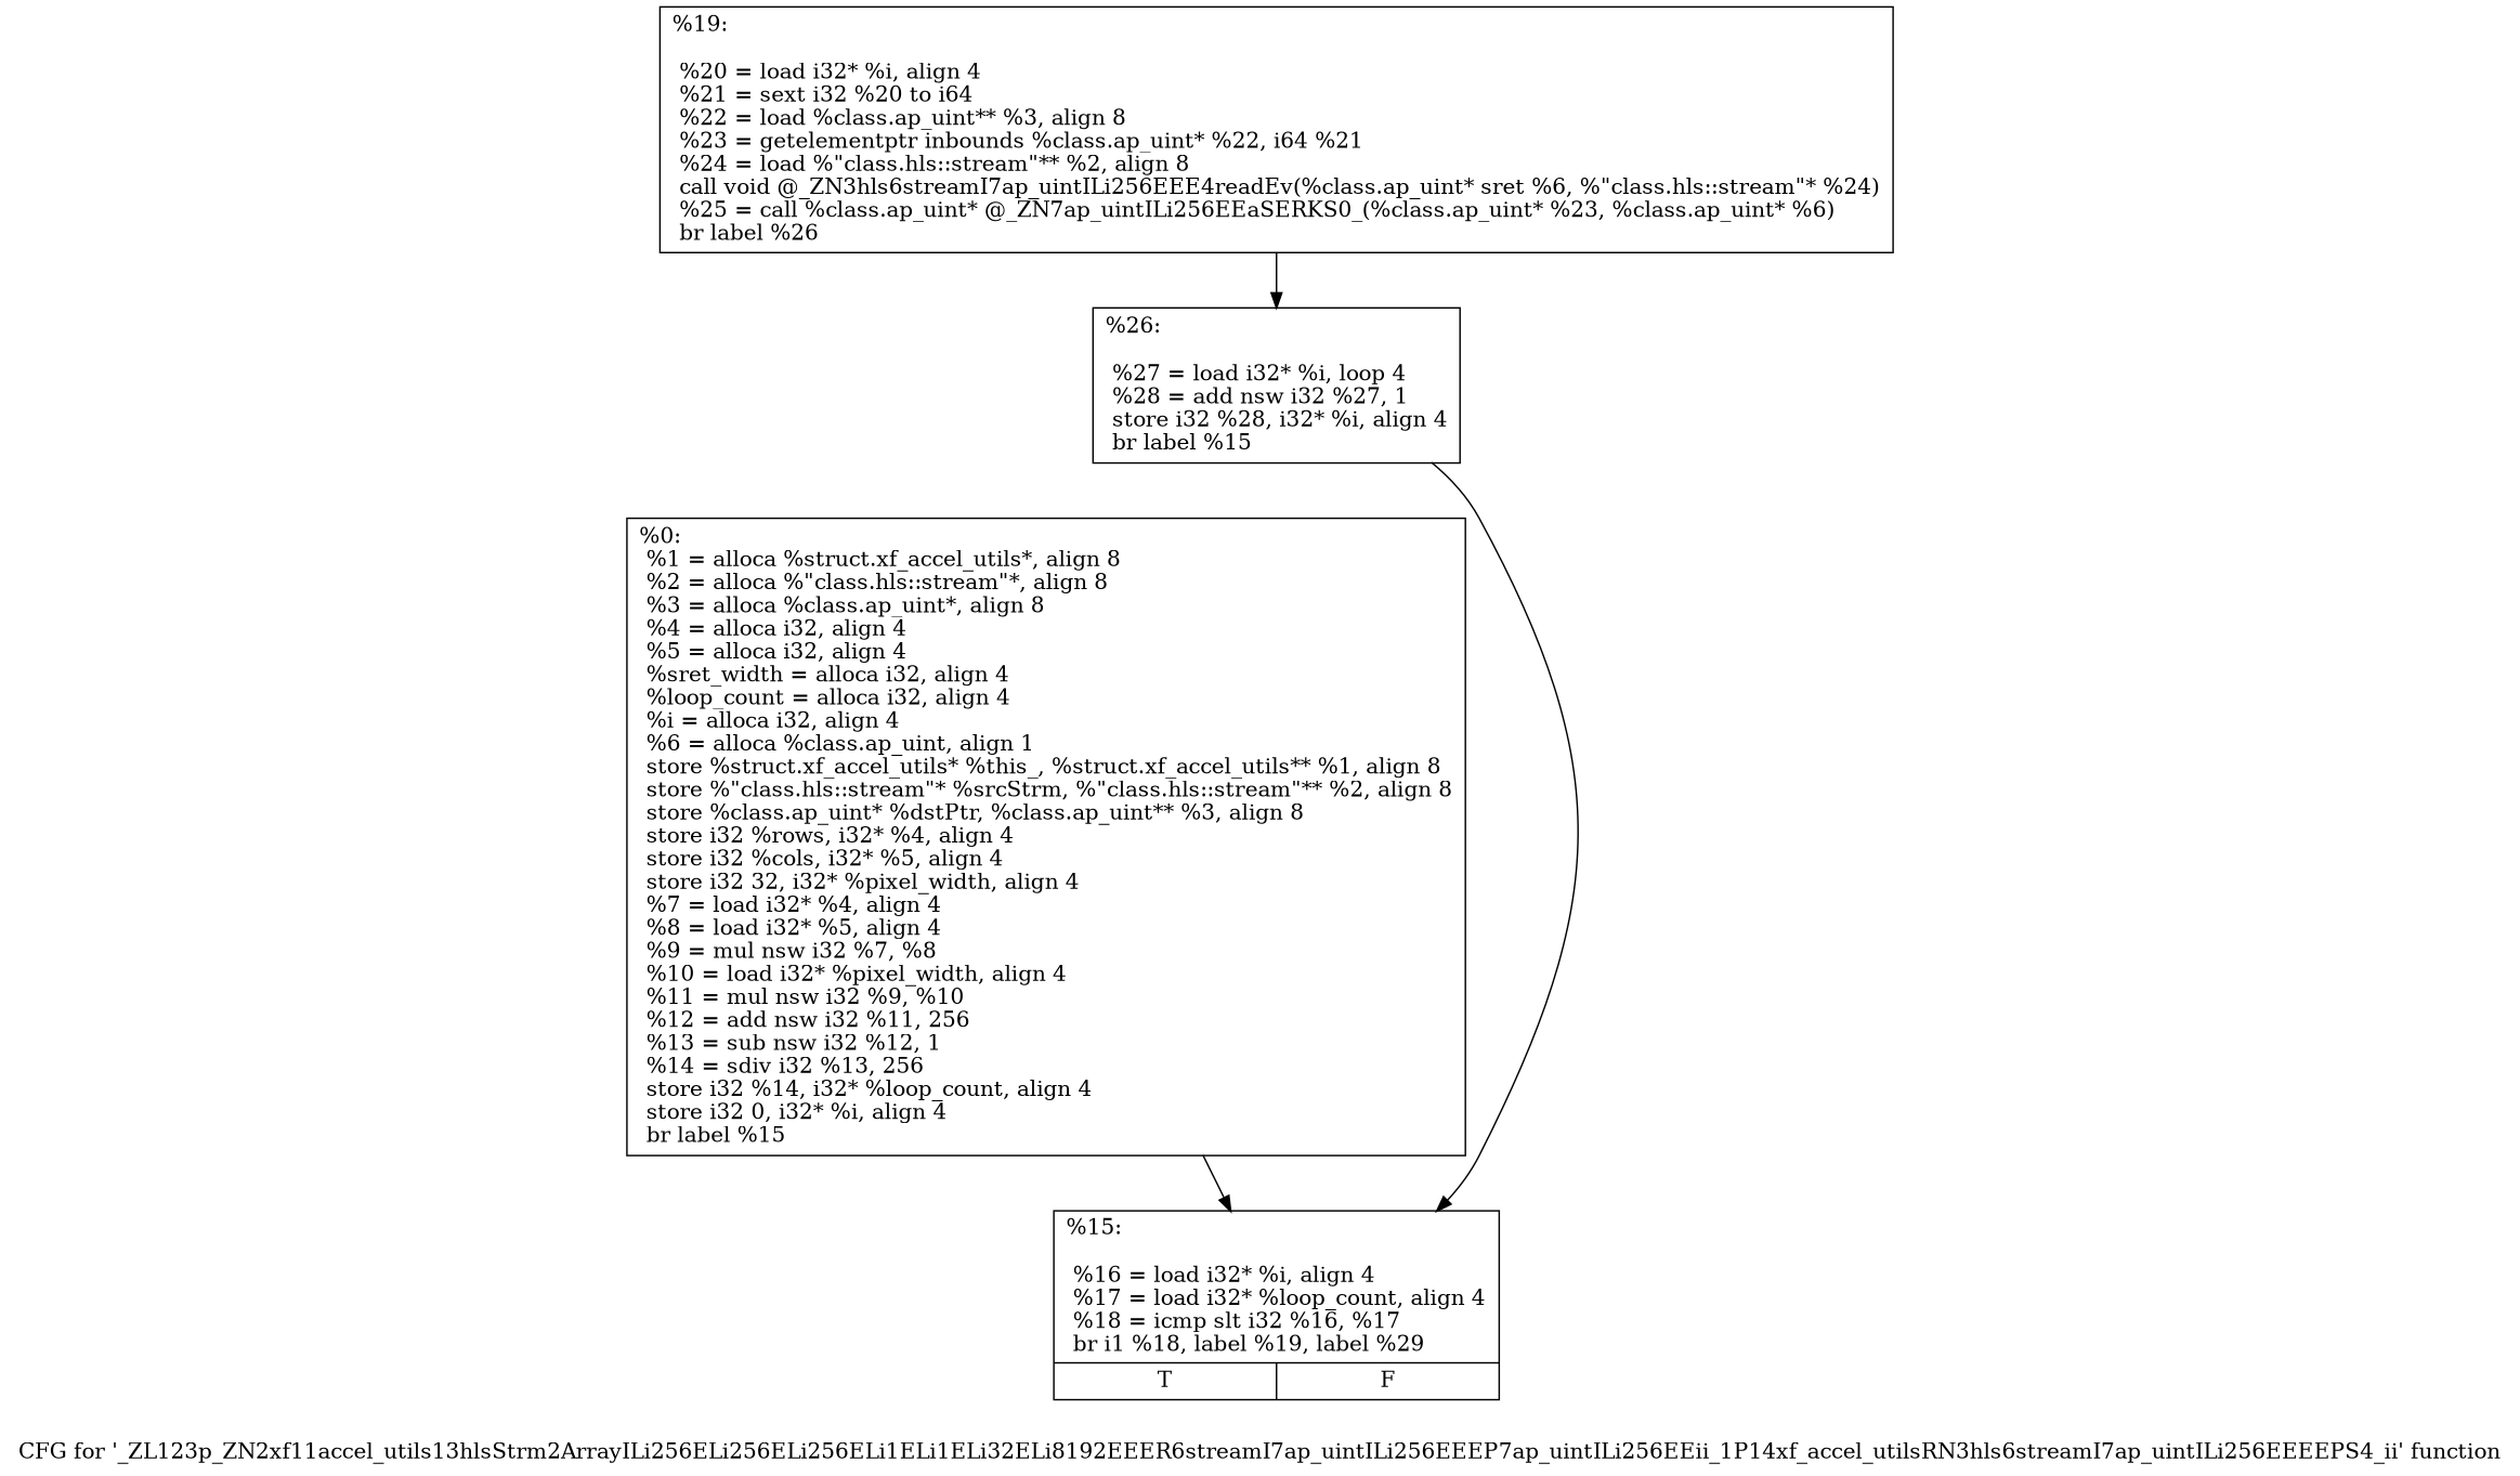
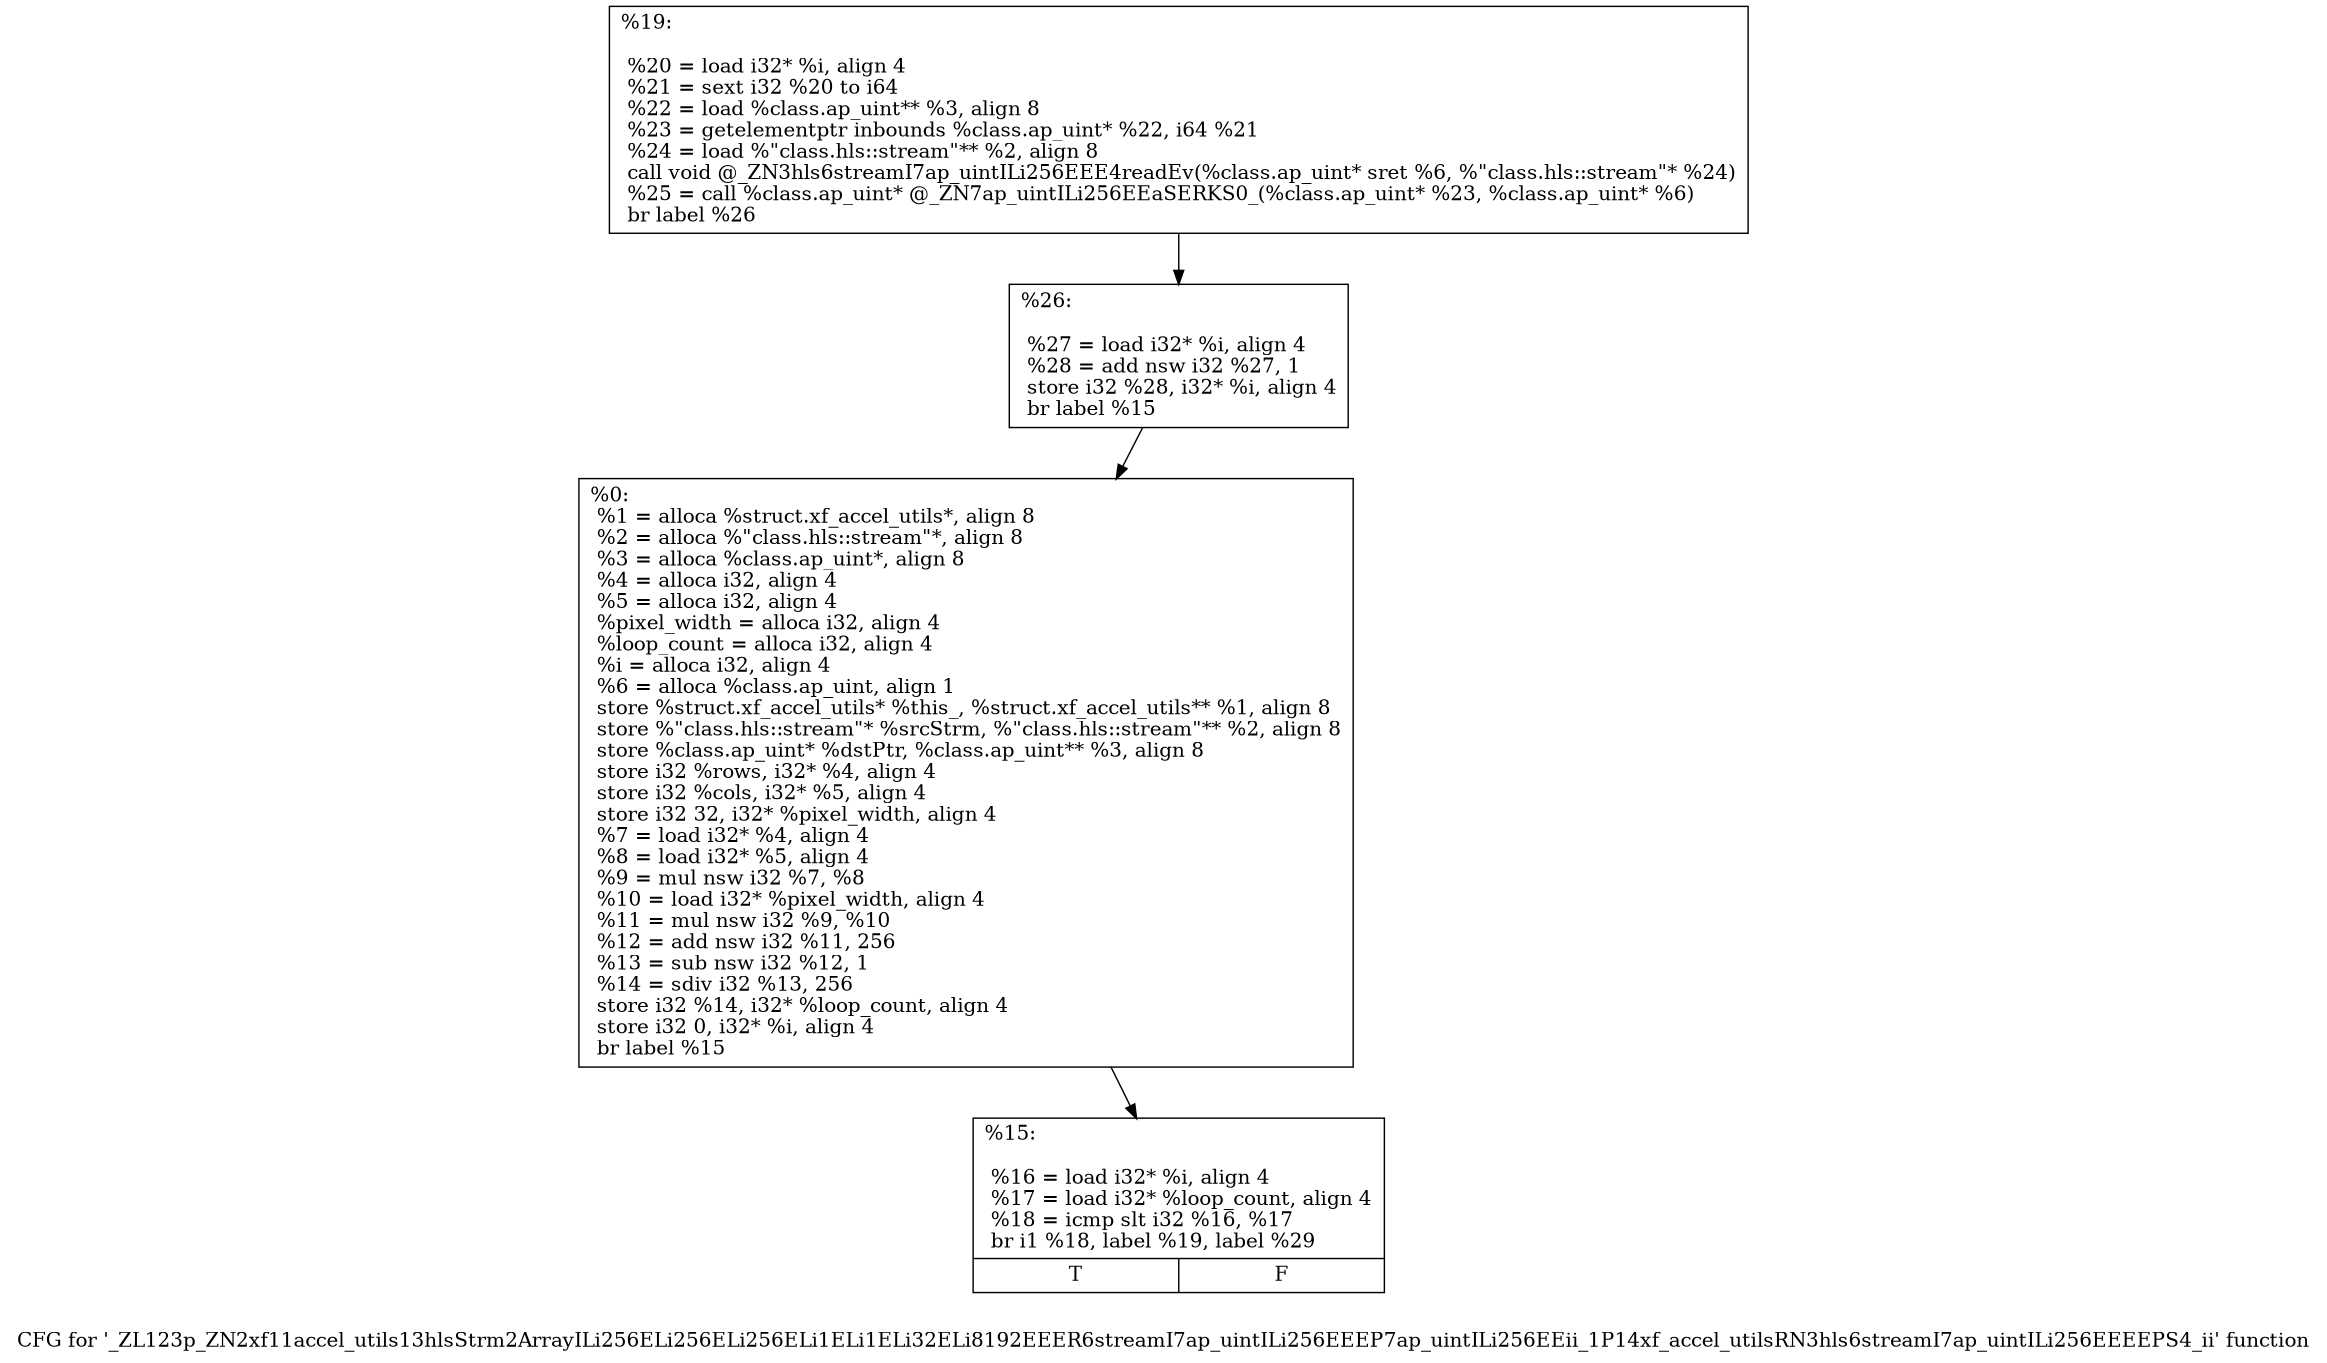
  digraph {
    label="CFG for '_ZL123p_ZN2xf11accel_utils13hlsStrm2ArrayILi256ELi256ELi256ELi1ELi1ELi32ELi8192EEER6streamI7ap_uintILi256EEEP7ap_uintILi256EEii_1P14xf_accel_utilsRN3hls6streamI7ap_uintILi256EEEEPS4_ii' function"
    node [shape=record]
-   n1 [label="{%0:\l  %1 = alloca %struct.xf_accel_utils*, align 8\l  %2 = alloca %\"class.hls::stream\"*, align 8\l  %3 = alloca %class.ap_uint*, align 8\l  %4 = alloca i32, align 4\l  %5 = alloca i32, align 4\l  %sret_width = alloca i32, align 4\l  %loop_count = alloca i32, align 4\l  %i = alloca i32, align 4\l  %6 = alloca %class.ap_uint, align 1\l  store %struct.xf_accel_utils* %this_, %struct.xf_accel_utils** %1, align 8\l  store %\"class.hls::stream\"* %srcStrm, %\"class.hls::stream\"** %2, align 8\l  store %class.ap_uint* %dstPtr, %class.ap_uint** %3, align 8\l  store i32 %rows, i32* %4, align 4\l  store i32 %cols, i32* %5, align 4\l  store i32 32, i32* %pixel_width, align 4\l  %7 = load i32* %4, align 4\l  %8 = load i32* %5, align 4\l  %9 = mul nsw i32 %7, %8\l  %10 = load i32* %pixel_width, align 4\l  %11 = mul nsw i32 %9, %10\l  %12 = add nsw i32 %11, 256\l  %13 = sub nsw i32 %12, 1\l  %14 = sdiv i32 %13, 256\l  store i32 %14, i32* %loop_count, align 4\l  store i32 0, i32* %i, align 4\l  br label %15\l}"]
+   n1 [label="{%0:\l  %1 = alloca %struct.xf_accel_utils*, align 8\l  %2 = alloca %\"class.hls::stream\"*, align 8\l  %3 = alloca %class.ap_uint*, align 8\l  %4 = alloca i32, align 4\l  %5 = alloca i32, align 4\l  %pixel_width = alloca i32, align 4\l  %loop_count = alloca i32, align 4\l  %i = alloca i32, align 4\l  %6 = alloca %class.ap_uint, align 1\l  store %struct.xf_accel_utils* %this_, %struct.xf_accel_utils** %1, align 8\l  store %\"class.hls::stream\"* %srcStrm, %\"class.hls::stream\"** %2, align 8\l  store %class.ap_uint* %dstPtr, %class.ap_uint** %3, align 8\l  store i32 %rows, i32* %4, align 4\l  store i32 %cols, i32* %5, align 4\l  store i32 32, i32* %pixel_width, align 4\l  %7 = load i32* %4, align 4\l  %8 = load i32* %5, align 4\l  %9 = mul nsw i32 %7, %8\l  %10 = load i32* %pixel_width, align 4\l  %11 = mul nsw i32 %9, %10\l  %12 = add nsw i32 %11, 256\l  %13 = sub nsw i32 %12, 1\l  %14 = sdiv i32 %13, 256\l  store i32 %14, i32* %loop_count, align 4\l  store i32 0, i32* %i, align 4\l  br label %15\l}"]
    n2 [label="{%15:\l\l  %16 = load i32* %i, align 4\l  %17 = load i32* %loop_count, align 4\l  %18 = icmp slt i32 %16, %17\l  br i1 %18, label %19, label %29\l|{<s0>T|<s1>F}}"]
    n3 [label="{%19:\l\l  %20 = load i32* %i, align 4\l  %21 = sext i32 %20 to i64\l  %22 = load %class.ap_uint** %3, align 8\l  %23 = getelementptr inbounds %class.ap_uint* %22, i64 %21\l  %24 = load %\"class.hls::stream\"** %2, align 8\l  call void @_ZN3hls6streamI7ap_uintILi256EEE4readEv(%class.ap_uint* sret %6, %\"class.hls::stream\"* %24)\l  %25 = call %class.ap_uint* @_ZN7ap_uintILi256EEaSERKS0_(%class.ap_uint* %23, %class.ap_uint* %6)\l  br label %26\l}"]
-   n4 [label="{%26:\l\l  %27 = load i32* %i, loop 4\l  %28 = add nsw i32 %27, 1\l  store i32 %28, i32* %i, align 4\l  br label %15\l}"]
+   n4 [label="{%26:\l\l  %27 = load i32* %i, align 4\l  %28 = add nsw i32 %27, 1\l  store i32 %28, i32* %i, align 4\l  br label %15\l}"]
    n1 -> n2
    n3 -> n4
-   n4 -> n2
+   n4 -> n1
  }
